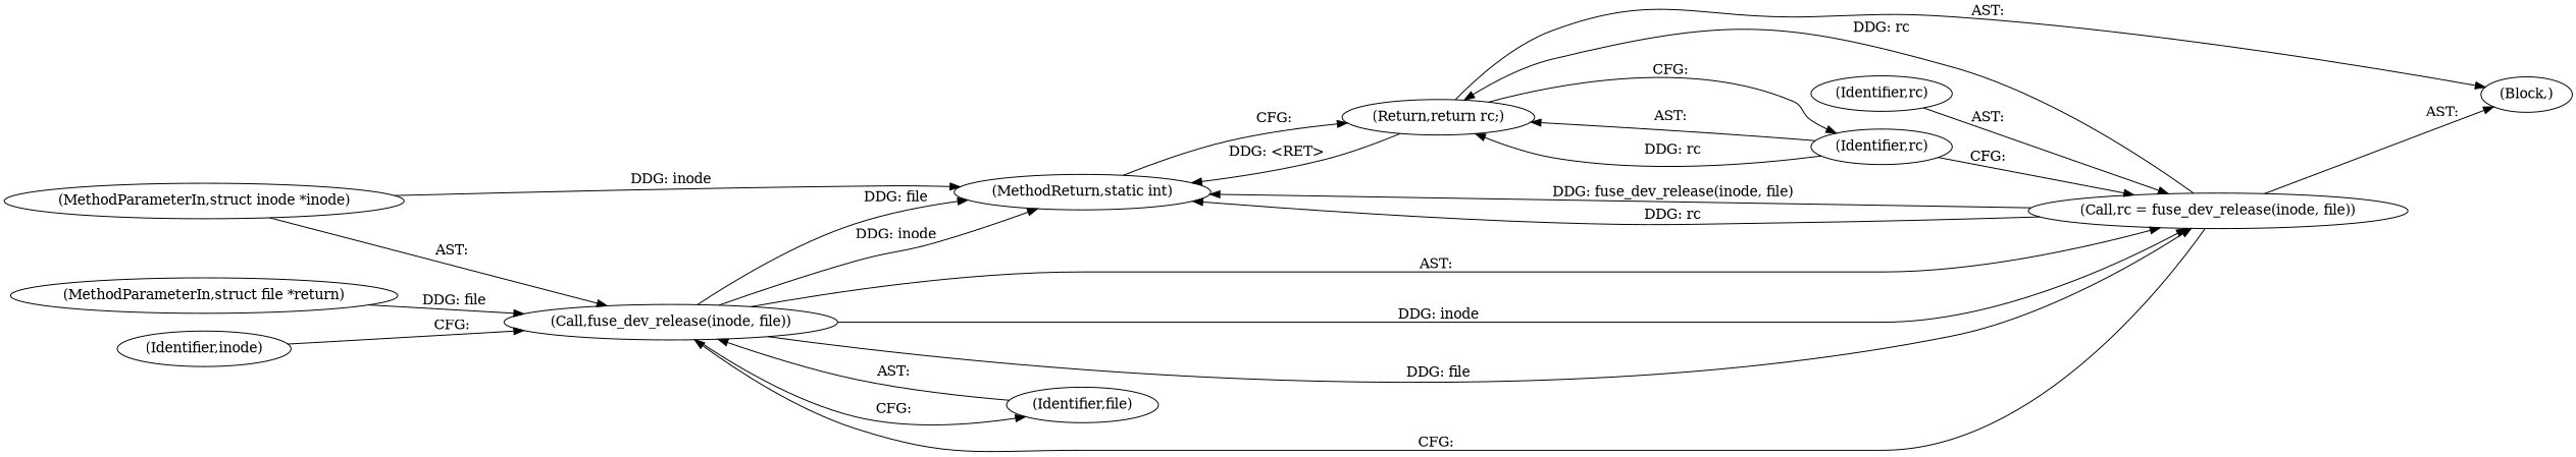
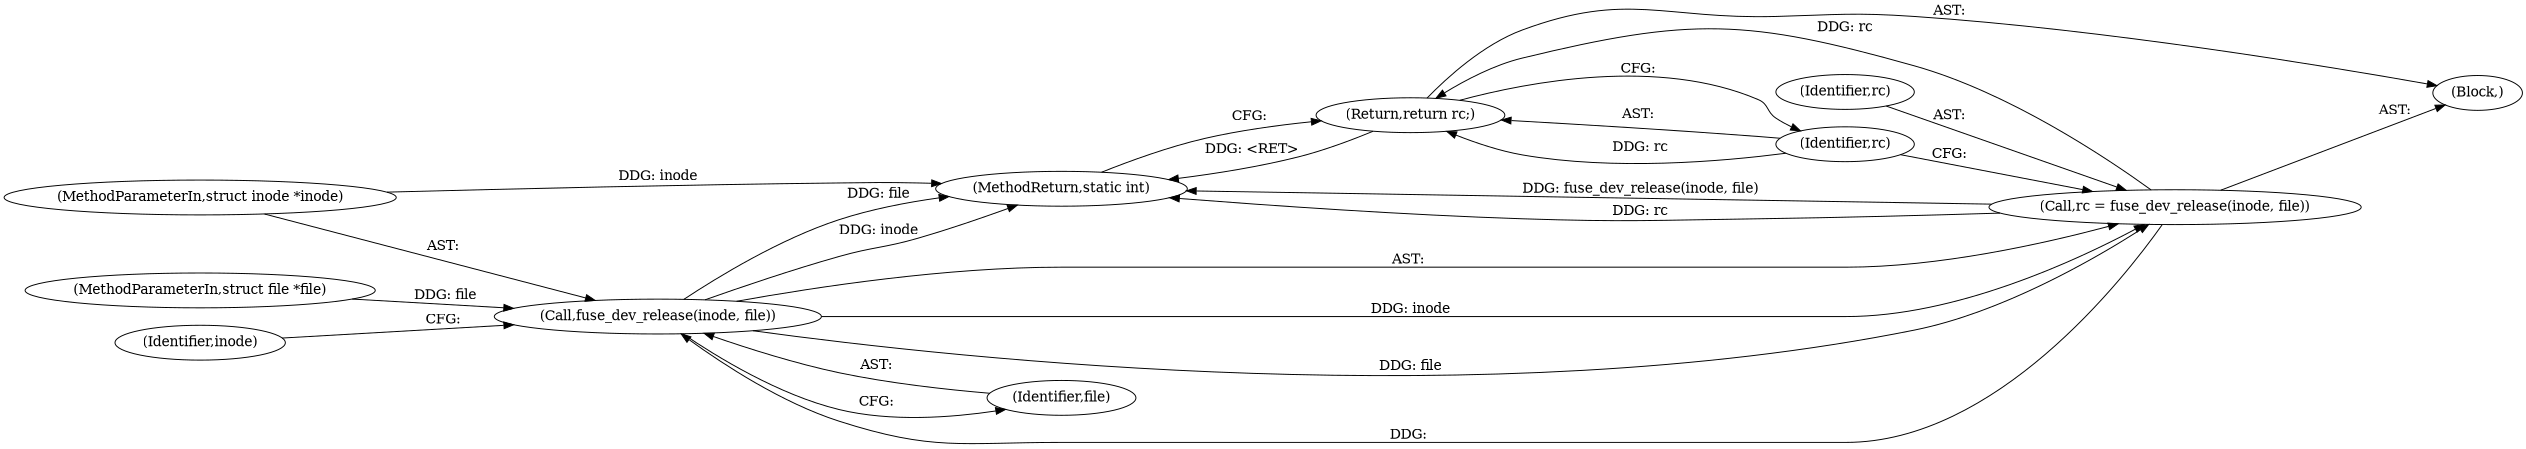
  digraph {
    rankdir=LR
    n1 [label="(MethodParameterIn,struct inode *inode)"]
    n2 [label="(Call,fuse_dev_release(inode, file))"]
    n3 [label="(MethodReturn,static int)"]
    n4 [label="(Call,rc = fuse_dev_release(inode, file))"]
    n5 [label="(Identifier,file)"]
    n6 [label="(Return,return rc;)"]
    n7 [label="(Block,)"]
    n8 [label="(Identifier,rc)"]
    n9 [label="(Identifier,inode)"]
-   n10 [label="(MethodParameterIn,struct file *return)"]
+   n10 [label="(MethodParameterIn,struct file *file)"]
    n11 [label="(Identifier,rc)"]
    n1 -> n2 [label="AST: "]
    n1 -> n3 [label="DDG: inode"]
    n2 -> n3 [label="DDG: file"]
    n2 -> n3 [label="DDG: inode"]
    n2 -> n4 [label="AST: "]
    n2 -> n4 [label="DDG: inode"]
    n2 -> n4 [label="DDG: file"]
    n2 -> n5 [label="CFG: "]
    n3 -> n6 [label="CFG: "]
-   n4 -> n2 [label="CFG: "]
+   n4 -> n2 [label="DDG: "]
    n4 -> n3 [label="DDG: fuse_dev_release(inode, file)"]
    n4 -> n3 [label="DDG: rc"]
    n4 -> n6 [label="DDG: rc"]
    n4 -> n7 [label="AST: "]
    n5 -> n2 [label="AST: "]
    n6 -> n3 [label="DDG: <RET>"]
    n6 -> n7 [label="AST: "]
    n6 -> n8 [label="CFG: "]
    n8 -> n4 [label="CFG: "]
    n8 -> n6 [label="AST: "]
    n8 -> n6 [label="DDG: rc"]
    n9 -> n2 [label="CFG: "]
    n10 -> n2 [label="DDG: file"]
    n11 -> n4 [label="AST: "]
  }
